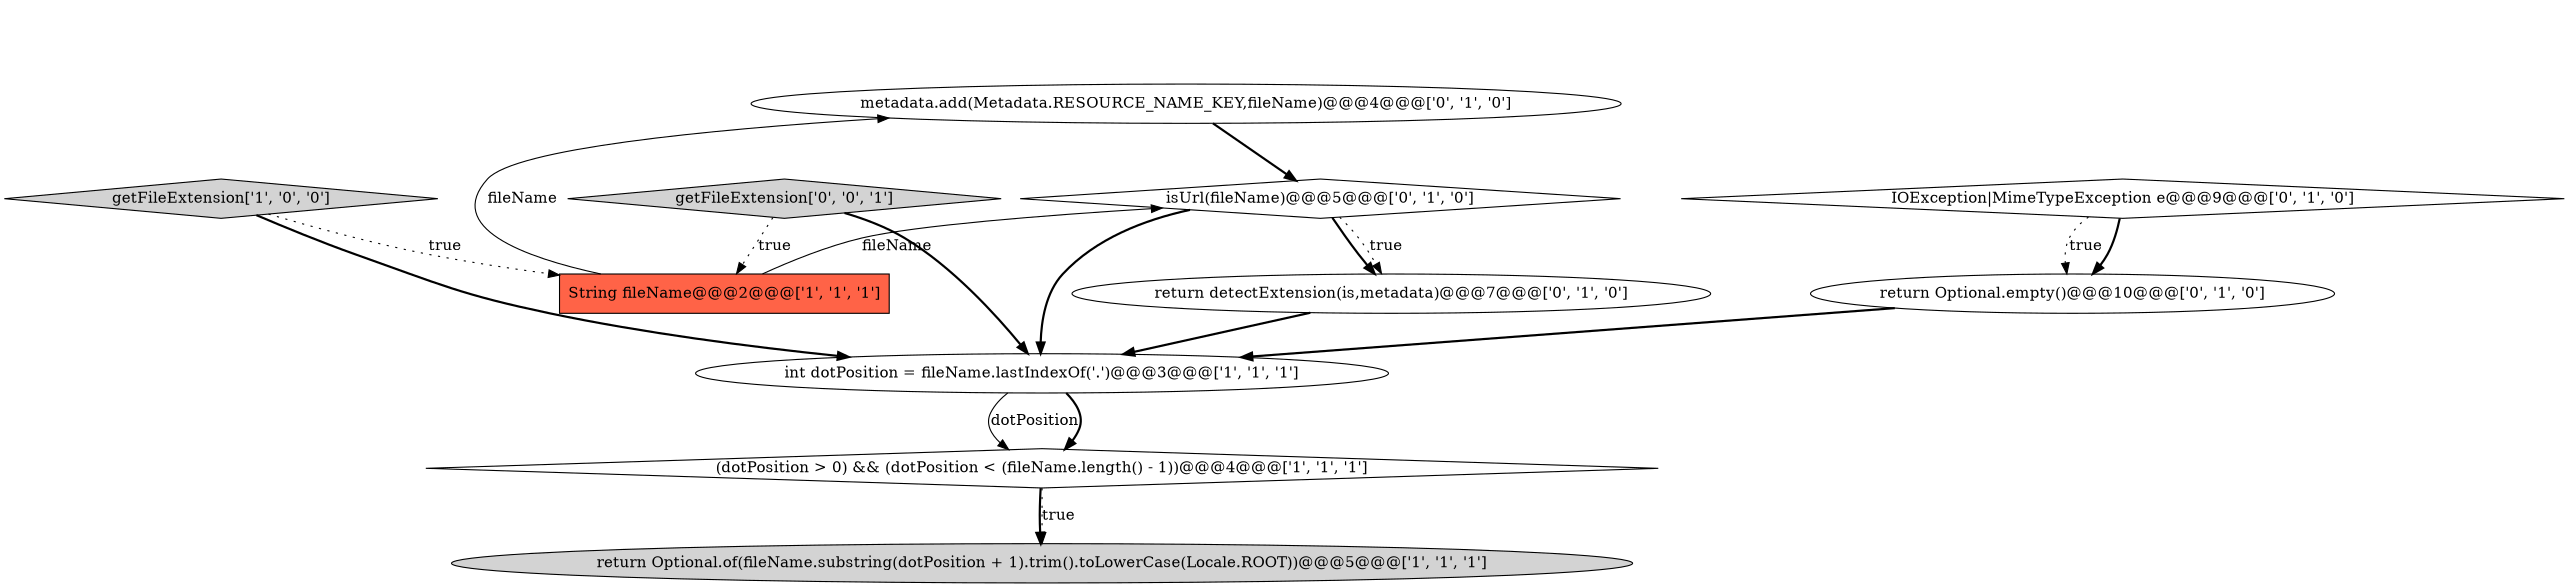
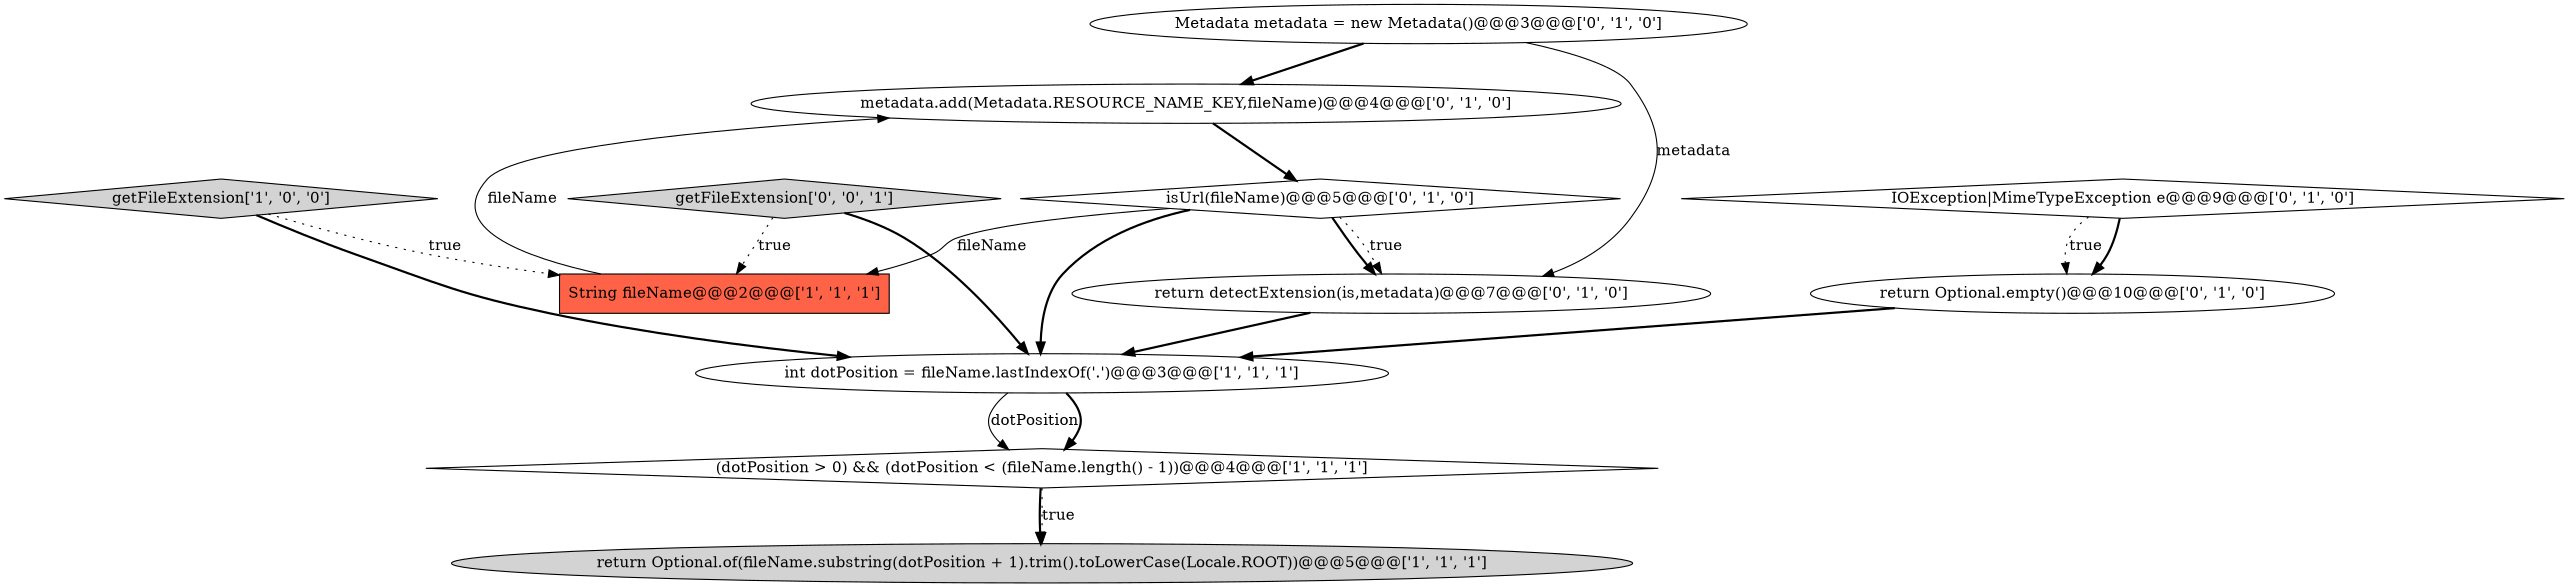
  digraph {
    node [fillcolor=white shape=ellipse style=filled]
    edge [style=bold]
    n1 [label="metadata.add(Metadata.RESOURCE_NAME_KEY,fileName)@@@4@@@['0', '1', '0']"]
    n2 [label="isUrl(fileName)@@@5@@@['0', '1', '0']" shape=diamond]
    n3 [label="int dotPosition = fileName.lastIndexOf('.')@@@3@@@['1', '1', '1']"]
    n4 [label="return detectExtension(is,metadata)@@@7@@@['0', '1', '0']"]
    n5 [label="IOException|MimeTypeException e@@@9@@@['0', '1', '0']" shape=diamond]
    n6 [label="return Optional.empty()@@@10@@@['0', '1', '0']"]
    n7 [fillcolor=lightgray label="getFileExtension['1', '0', '0']" shape=diamond]
    n8 [fillcolor=tomato label="String fileName@@@2@@@['1', '1', '1']" shape=box]
    n9 [label="(dotPosition > 0) && (dotPosition < (fileName.length() - 1))@@@4@@@['1', '1', '1']" shape=diamond]
    n10 [fillcolor=lightgray label="getFileExtension['0', '0', '1']" shape=diamond]
+   n11 [label="Metadata metadata = new Metadata()@@@3@@@['0', '1', '0']"]
    n12 [fillcolor=lightgray label="return Optional.of(fileName.substring(dotPosition + 1).trim().toLowerCase(Locale.ROOT))@@@5@@@['1', '1', '1']"]
    n1 -> n2
    n2 -> n3
    n2 -> n4
    n2 -> n4 [label=true style=dotted]
    n3 -> n9 [label=dotPosition style=solid]
    n3 -> n9
    n4 -> n3
    n5 -> n6
    n5 -> n6 [label=true style=dotted]
    n6 -> n3
    n7 -> n3
    n7 -> n8 [label=true style=dotted]
    n8 -> n1 [label=fileName style=solid]
-   n8 -> n2 [label=fileName style=solid]
+   n2 -> n8 [label=fileName style=solid]
    n9 -> n12
    n9 -> n12 [label=true style=dotted]
    n10 -> n3
    n10 -> n8 [label=true style=dotted]
+   n11 -> n1
+   n11 -> n4 [label=metadata style=solid]
  }
